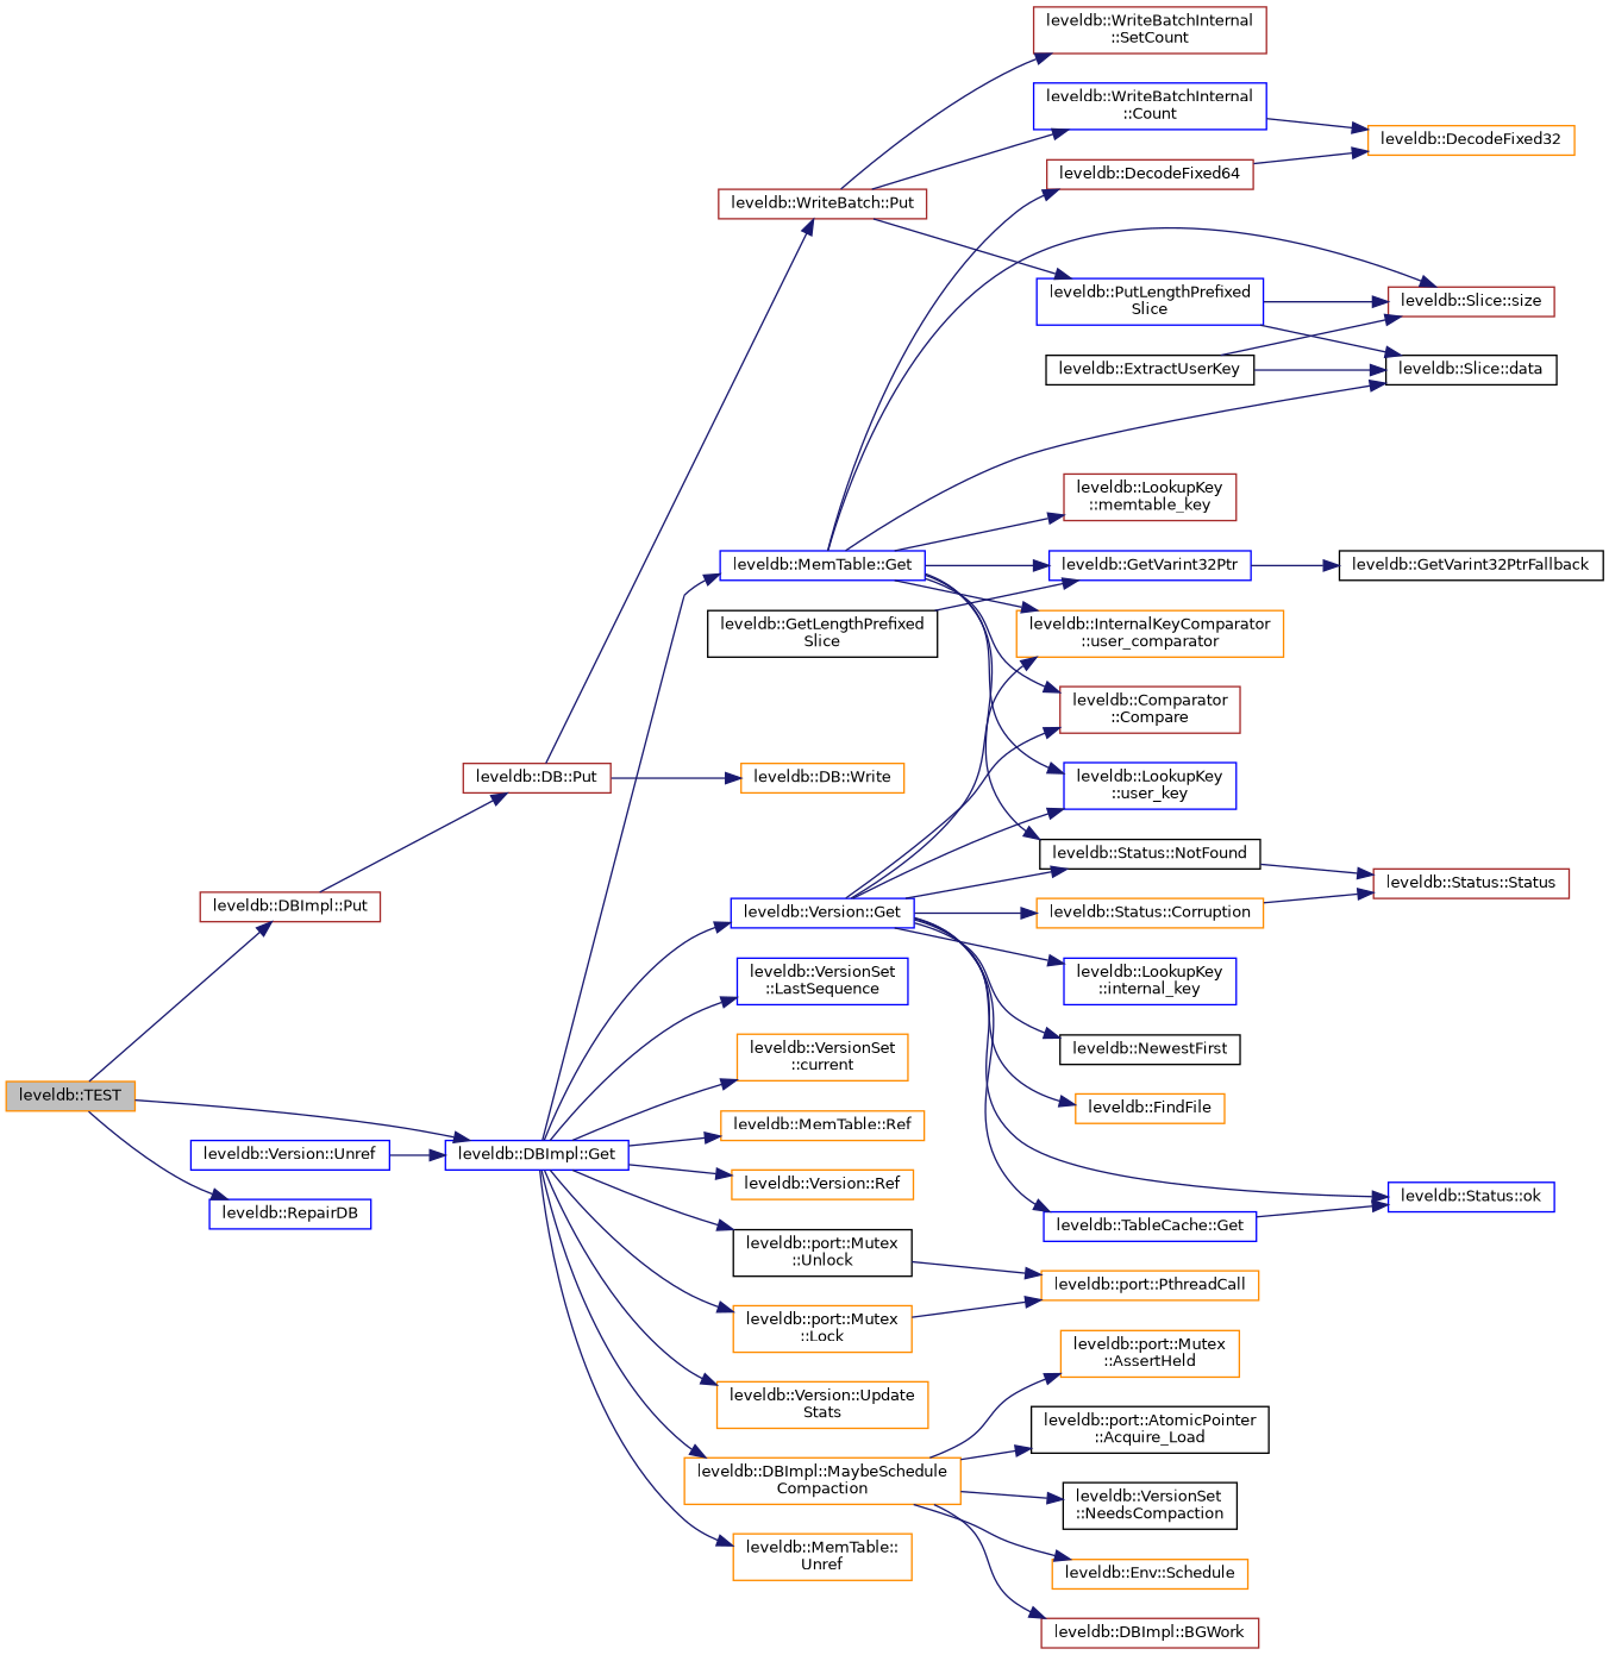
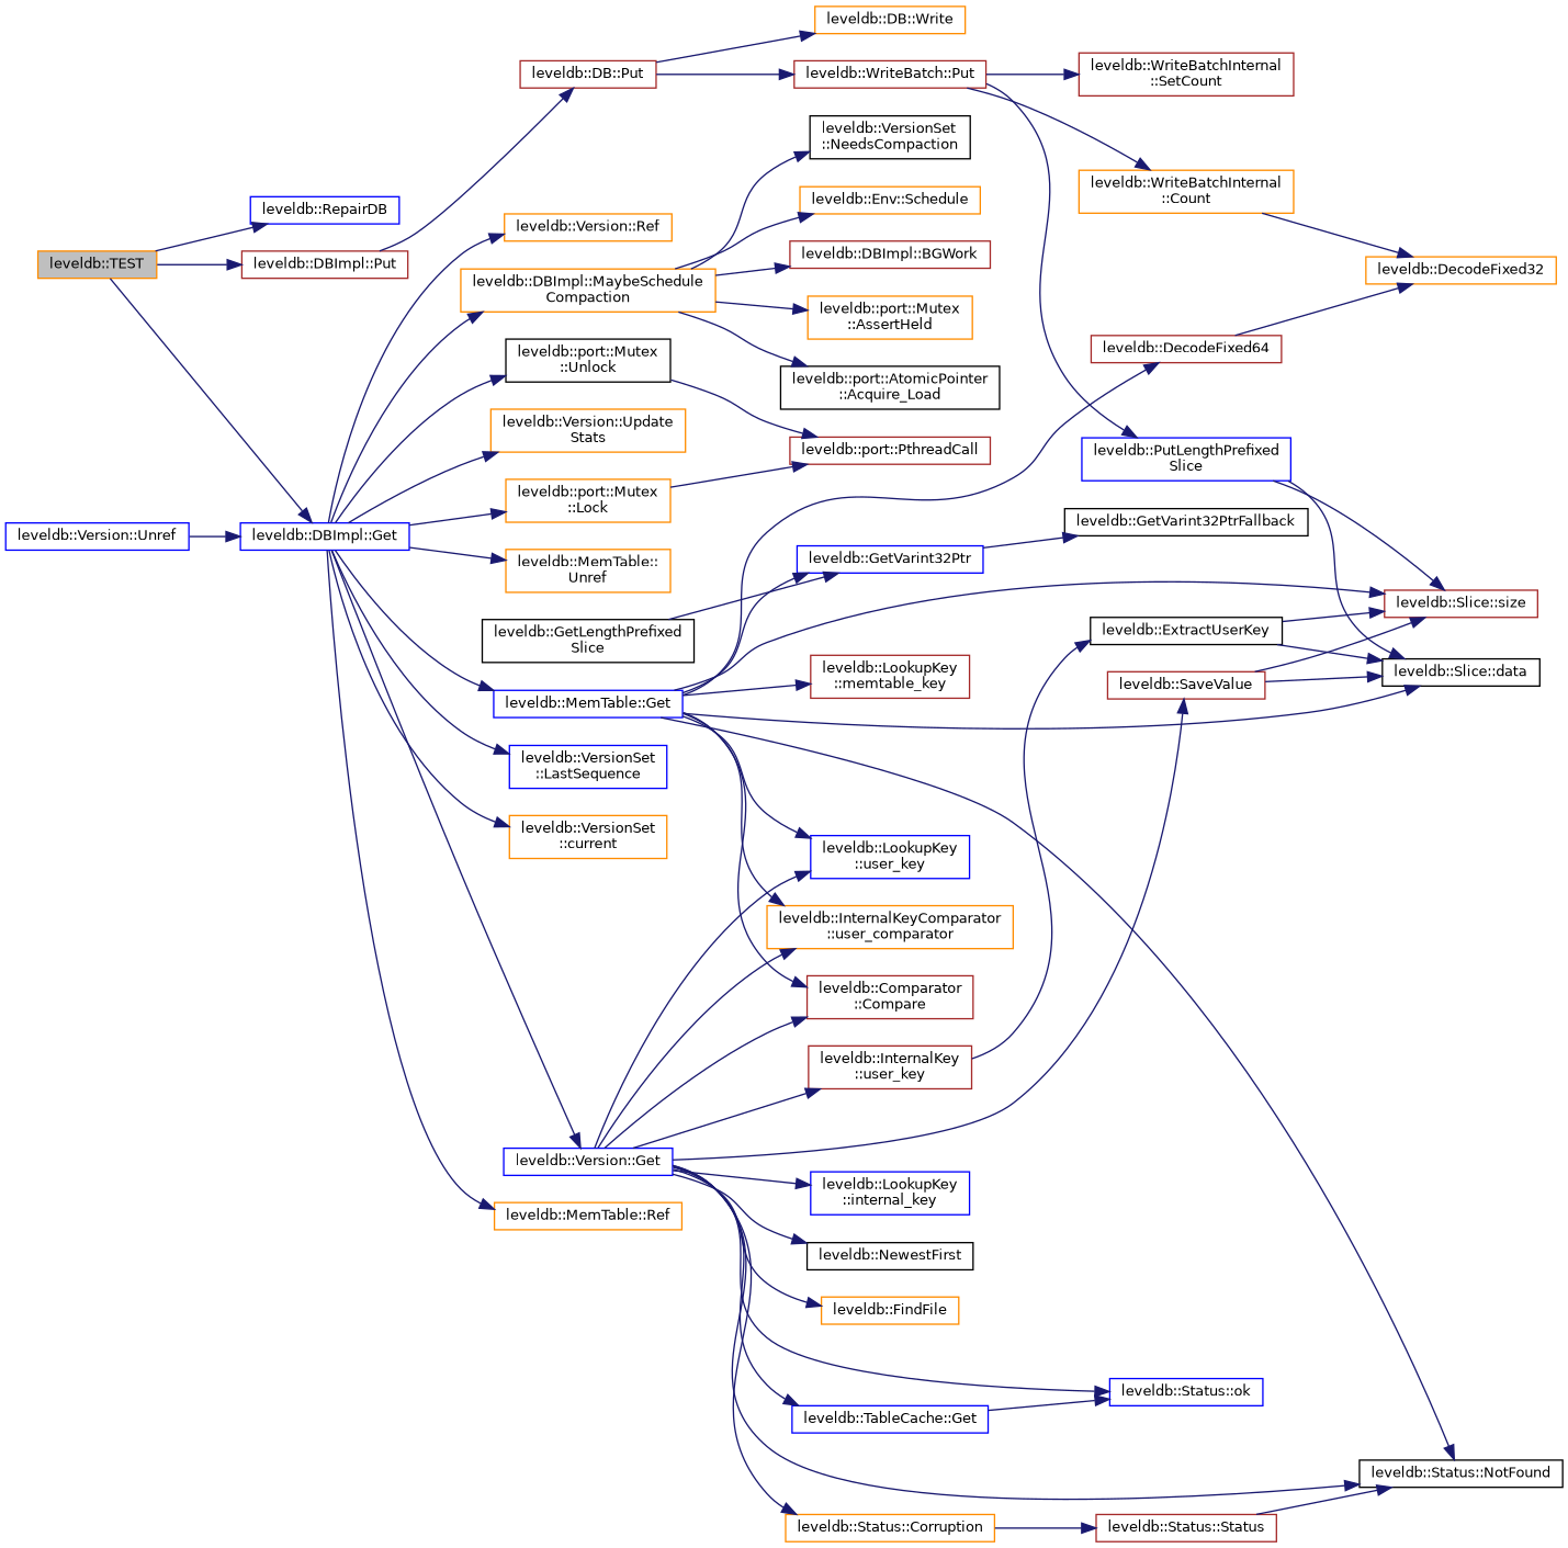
  digraph {
    rankdir=LR
    node [color=darkorange fillcolor=white fontname=Helvetica fontsize=10 shape=record style=filled]
    edge [color=midnightblue fontname=Helvetica fontsize=10 labelfontname=Helvetica labelfontsize=10 style=solid]
    n1 [fillcolor=grey75 fontcolor=black height=0.2 label="leveldb::TEST" width=0.4]
    n2 [color=brown height=0.2 label="leveldb::DBImpl::Put" width=0.4]
    n3 [color=blue height=0.2 label="leveldb::RepairDB" width=0.4]
    n4 [color=blue height=0.2 label="leveldb::DBImpl::Get" width=0.4]
    n5 [color=brown height=0.2 label="leveldb::DB::Put" width=0.4]
    n6 [color=blue height=0.2 label="leveldb::VersionSet\l::LastSequence" width=0.4]
    n7 [height=0.2 label="leveldb::VersionSet\l::current" width=0.4]
    n8 [height=0.2 label="leveldb::MemTable::Ref" width=0.4]
    n9 [height=0.2 label="leveldb::Version::Ref" width=0.4]
    n10 [color=black height=0.2 label="leveldb::port::Mutex\l::Unlock" width=0.4]
    n11 [color=blue height=0.2 label="leveldb::MemTable::Get" width=0.4]
    n12 [color=blue height=0.2 label="leveldb::Version::Get" width=0.4]
    n13 [height=0.2 label="leveldb::port::Mutex\l::Lock" width=0.4]
    n14 [height=0.2 label="leveldb::Version::Update\lStats" width=0.4]
    n15 [height=0.2 label="leveldb::DBImpl::MaybeSchedule\lCompaction" width=0.4]
    n16 [height=0.2 label="leveldb::MemTable::\lUnref" width=0.4]
    n17 [color=brown height=0.2 label="leveldb::WriteBatch::Put" width=0.4]
    n18 [height=0.2 label="leveldb::DB::Write" width=0.4]
    n19 [color=brown height=0.2 label="leveldb::WriteBatchInternal\l::SetCount" width=0.4]
-   n20 [color=blue height=0.2 label="leveldb::WriteBatchInternal\l::Count" width=0.4]
+   n20 [height=0.2 label="leveldb::WriteBatchInternal\l::Count" width=0.4]
    n21 [color=blue height=0.2 label="leveldb::PutLengthPrefixed\lSlice" width=0.4]
    n22 [height=0.2 label="leveldb::DecodeFixed32" width=0.4]
    n23 [color=brown height=0.2 label="leveldb::Slice::size" width=0.4]
    n24 [color=black height=0.2 label="leveldb::Slice::data" width=0.4]
-   n25 [height=0.2 label="leveldb::port::PthreadCall" width=0.4]
+   n25 [color=brown height=0.2 label="leveldb::port::PthreadCall" width=0.4]
    n26 [color=brown height=0.2 label="leveldb::LookupKey\l::memtable_key" width=0.4]
    n27 [color=blue height=0.2 label="leveldb::GetVarint32Ptr" width=0.4]
    n28 [height=0.2 label="leveldb::InternalKeyComparator\l::user_comparator" width=0.4]
    n29 [color=brown height=0.2 label="leveldb::Comparator\l::Compare" width=0.4]
    n30 [color=blue height=0.2 label="leveldb::LookupKey\l::user_key" width=0.4]
    n31 [color=brown height=0.2 label="leveldb::DecodeFixed64" width=0.4]
    n32 [color=black height=0.2 label="leveldb::Status::NotFound" width=0.4]
    n33 [color=blue height=0.2 label="leveldb::LookupKey\l::internal_key" width=0.4]
+   n34 [color=brown height=0.2 label="leveldb::InternalKey\l::user_key" width=0.4]
    n35 [color=black height=0.2 label="leveldb::NewestFirst" width=0.4]
    n36 [height=0.2 label="leveldb::FindFile" width=0.4]
    n37 [color=blue height=0.2 label="leveldb::TableCache::Get" width=0.4]
    n38 [color=blue height=0.2 label="leveldb::Status::ok" width=0.4]
+   n39 [color=brown height=0.2 label="leveldb::SaveValue" width=0.4]
    n40 [height=0.2 label="leveldb::Status::Corruption" width=0.4]
    n41 [height=0.2 label="leveldb::port::Mutex\l::AssertHeld" width=0.4]
    n42 [color=black height=0.2 label="leveldb::port::AtomicPointer\l::Acquire_Load" width=0.4]
    n43 [color=black height=0.2 label="leveldb::VersionSet\l::NeedsCompaction" width=0.4]
    n44 [height=0.2 label="leveldb::Env::Schedule" width=0.4]
    n45 [color=brown height=0.2 label="leveldb::DBImpl::BGWork" width=0.4]
    n46 [color=blue height=0.2 label="leveldb::Version::Unref" width=0.4]
    n47 [color=black height=0.2 label="leveldb::GetVarint32PtrFallback" width=0.4]
    n48 [color=black height=0.2 label="leveldb::GetLengthPrefixed\lSlice" width=0.4]
    n49 [color=brown height=0.2 label="leveldb::Status::Status" width=0.4]
    n50 [color=black height=0.2 label="leveldb::ExtractUserKey" width=0.4]
    n1 -> n2
    n1 -> n3
    n1 -> n4
    n2 -> n5
    n4 -> n6
    n4 -> n7
    n4 -> n8
    n4 -> n9
    n4 -> n10
    n4 -> n11
    n4 -> n12
    n4 -> n13
    n4 -> n14
    n4 -> n15
    n4 -> n16
    n5 -> n17
    n5 -> n18
    n10 -> n25
    n11 -> n23
    n11 -> n24
    n11 -> n26
    n11 -> n27
    n11 -> n28
    n11 -> n29
    n11 -> n30
    n11 -> n31
    n11 -> n32
    n12 -> n28
    n12 -> n29
    n12 -> n30
    n12 -> n32
    n12 -> n33
+   n12 -> n34
    n12 -> n35
    n12 -> n36
    n12 -> n37
    n12 -> n38
+   n12 -> n39
    n12 -> n40
    n13 -> n25
    n15 -> n41
    n15 -> n42
    n15 -> n43
    n15 -> n44
    n15 -> n45
    n17 -> n19
    n17 -> n20
    n17 -> n21
    n20 -> n22
    n21 -> n23
    n21 -> n24
    n27 -> n47
    n31 -> n22
-   n32 -> n49
+   n49 -> n32
+   n34 -> n50
    n37 -> n38
+   n39 -> n23
+   n39 -> n24
    n40 -> n49
    n46 -> n4
    n48 -> n27
    n50 -> n23
    n50 -> n24
  }
